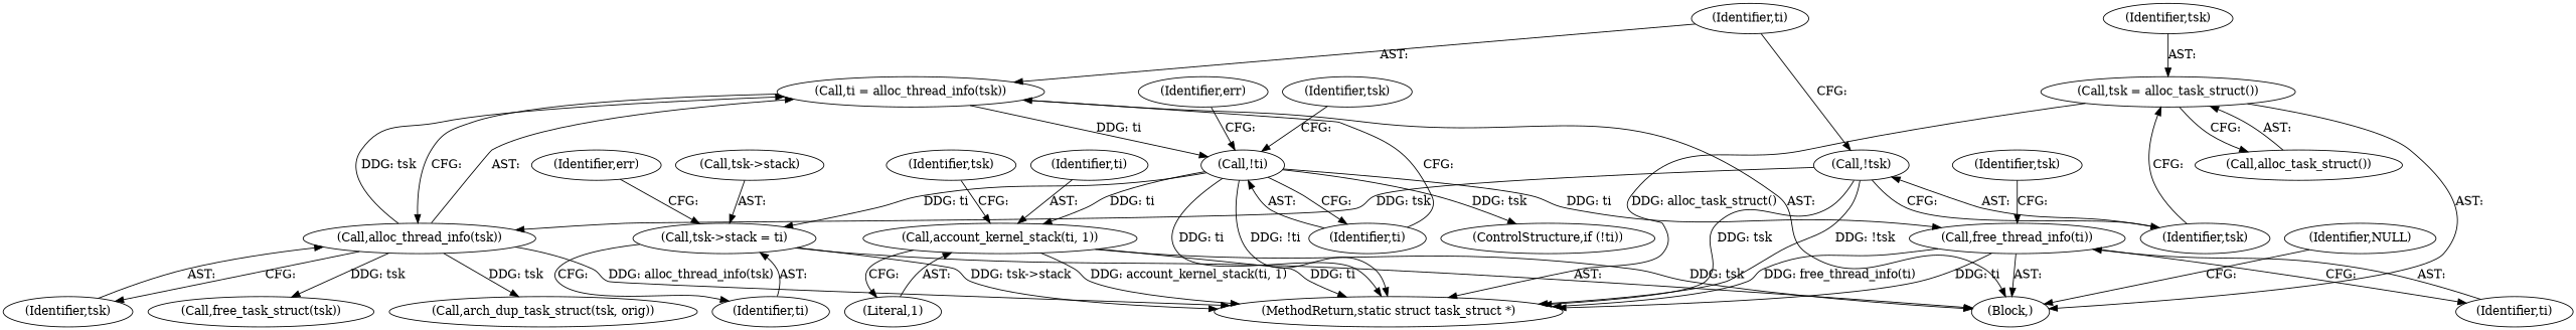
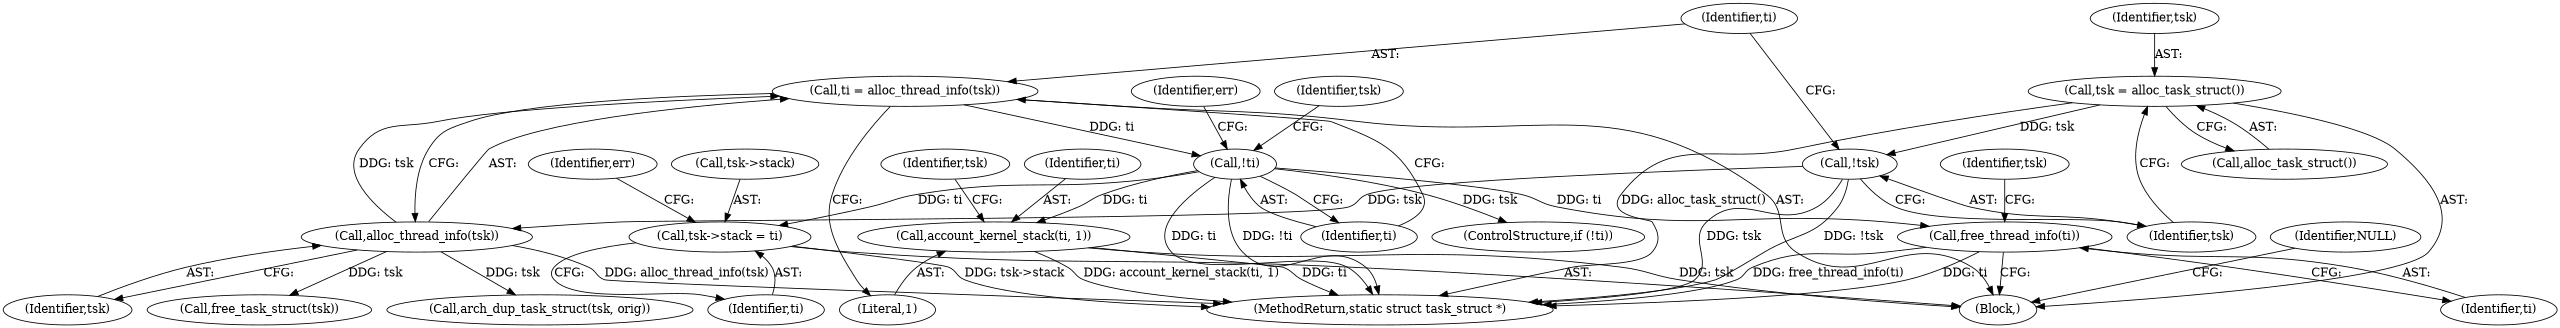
  digraph {
    n1 [label="(Call,ti = alloc_thread_info(tsk))"]
    n2 [label="(Call,alloc_thread_info(tsk))"]
    n3 [label="(Call,!ti)"]
    n4 [label="(Block,)"]
    n5 [label="(MethodReturn,static struct task_struct *)"]
    n6 [label="(Identifier,tsk)"]
    n7 [label="(Call,free_task_struct(tsk))"]
    n8 [label="(Call,arch_dup_task_struct(tsk, orig))"]
    n9 [label="(Call,tsk->stack = ti)"]
    n10 [label="(Call,account_kernel_stack(ti, 1))"]
    n11 [label="(Call,free_thread_info(ti))"]
    n12 [label="(Identifier,ti)"]
    n13 [label="(ControlStructure,if (!ti))"]
    n14 [label="(Call,!tsk)"]
    n15 [label="(Identifier,tsk)"]
    n16 [label="(Call,tsk = alloc_task_struct())"]
    n17 [label="(Call,alloc_task_struct())"]
    n18 [label="(Identifier,ti)"]
    n19 [label="(Literal,1)"]
    n20 [label="(Identifier,ti)"]
    n21 [label="(Identifier,tsk)"]
    n22 [label="(Identifier,tsk)"]
    n23 [label="(Identifier,tsk)"]
    n24 [label="(Identifier,ti)"]
    n25 [label="(Call,tsk->stack)"]
    n26 [label="(Identifier,err)"]
    n27 [label="(Identifier,tsk)"]
    n28 [label="(Identifier,NULL)"]
    n29 [label="(Identifier,err)"]
    n30 [label="(Identifier,ti)"]
    n1 -> n2 [label="CFG: "]
    n1 -> n3 [label="DDG: ti"]
    n1 -> n4 [label="AST: "]
    n2 -> n1 [label="AST: "]
    n2 -> n1 [label="DDG: tsk"]
    n2 -> n5 [label="DDG: alloc_thread_info(tsk)"]
    n2 -> n6 [label="CFG: "]
    n2 -> n7 [label="DDG: tsk"]
    n2 -> n8 [label="DDG: tsk"]
    n3 -> n5 [label="DDG: ti"]
    n3 -> n5 [label="DDG: !ti"]
    n3 -> n9 [label="DDG: ti"]
    n3 -> n10 [label="DDG: ti"]
    n3 -> n11 [label="DDG: ti"]
    n3 -> n12 [label="CFG: "]
    n3 -> n13 [label="DDG: tsk"]
    n6 -> n2 [label="AST: "]
    n9 -> n4 [label="AST: "]
    n9 -> n5 [label="DDG: tsk->stack"]
    n9 -> n18 [label="CFG: "]
    n10 -> n4 [label="DDG: tsk"]
    n10 -> n5 [label="DDG: ti"]
    n10 -> n5 [label="DDG: account_kernel_stack(ti, 1)"]
-   n10 -> n19 [label="CFG: "]
-   n11 -> n4 [label="AST: "]
+   n1 -> n19 [label="CFG: "]
+   n11 -> n4 [label="CFG: "]
    n11 -> n5 [label="DDG: ti"]
    n11 -> n5 [label="DDG: free_thread_info(ti)"]
    n11 -> n20 [label="CFG: "]
    n12 -> n1 [label="CFG: "]
    n12 -> n3 [label="AST: "]
    n14 -> n2 [label="DDG: tsk"]
    n14 -> n5 [label="DDG: !tsk"]
    n14 -> n5 [label="DDG: tsk"]
    n14 -> n15 [label="CFG: "]
    n15 -> n14 [label="AST: "]
    n15 -> n16 [label="CFG: "]
    n16 -> n4 [label="AST: "]
    n16 -> n5 [label="DDG: alloc_task_struct()"]
+   n16 -> n14 [label="DDG: tsk"]
    n16 -> n17 [label="CFG: "]
    n17 -> n16 [label="AST: "]
    n18 -> n9 [label="AST: "]
    n19 -> n10 [label="AST: "]
    n20 -> n11 [label="AST: "]
    n21 -> n11 [label="CFG: "]
    n22 -> n3 [label="CFG: "]
    n23 -> n16 [label="AST: "]
    n24 -> n1 [label="AST: "]
    n24 -> n14 [label="CFG: "]
    n25 -> n9 [label="AST: "]
    n26 -> n9 [label="CFG: "]
    n27 -> n10 [label="CFG: "]
    n28 -> n4 [label="CFG: "]
    n29 -> n3 [label="CFG: "]
    n30 -> n10 [label="AST: "]
  }
